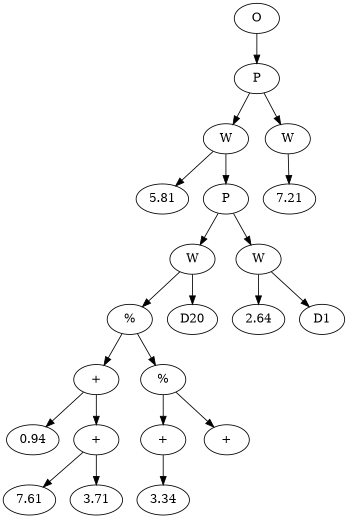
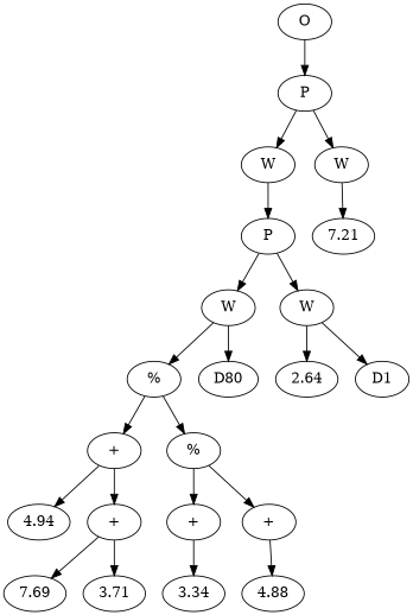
  digraph {
    n1 [label=O]
    n2 [label=P]
    n3 [label=W]
    n4 [label=W]
-   n5 [label=5.81]
    n6 [label=P]
    n7 [label=7.21]
    n8 [label=W]
    n9 [label=W]
    n10 [label="%"]
-   n11 [label=D20]
+   n11 [label=D80]
    n12 [label=2.64]
    n13 [label=D1]
    n14 [label="+"]
    n15 [label="%"]
-   n16 [label=0.94]
+   n16 [label=4.94]
    n17 [label="+"]
    n18 [label="+"]
    n19 [label="+"]
-   n20 [label=7.61]
+   n20 [label=7.69]
    n21 [label=3.71]
    n22 [label=3.34]
+   n23 [label=4.88]
    n1 -> n2
    n2 -> n3
    n2 -> n4
-   n3 -> n5
    n3 -> n6
    n4 -> n7
    n6 -> n8
    n6 -> n9
    n8 -> n10
    n8 -> n11
    n9 -> n12
    n9 -> n13
    n10 -> n14
    n10 -> n15
    n14 -> n16
    n14 -> n17
    n15 -> n18
    n15 -> n19
    n17 -> n20
    n17 -> n21
    n18 -> n22
+   n19 -> n23
  }
